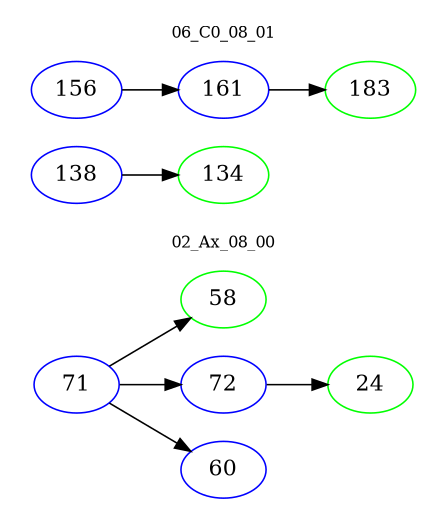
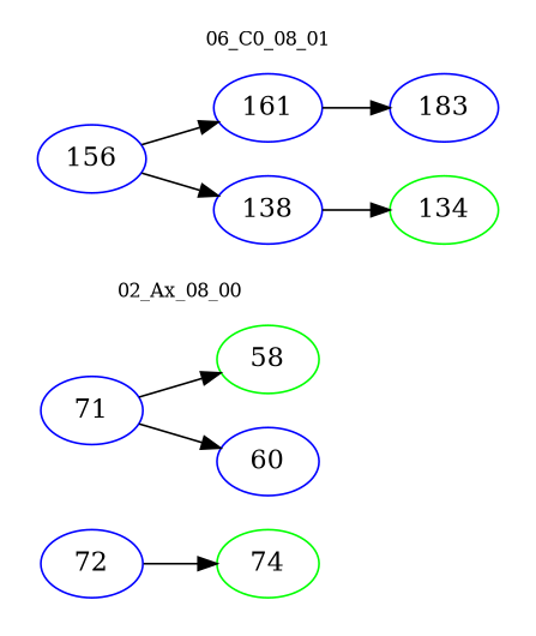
  digraph {
    rankdir=LR
    node [color=blue]
    edge [color=black]
    n1 [label=71]
    n2 [label=60]
    n3 [label=72]
    n4 [color=green label=58]
-   n5 [color=green label=24]
+   n5 [color=green label=74]
    n6 [label=156]
    n7 [label=138]
    n8 [label=161]
    n9 [color=green label=134]
-   n10 [color=green label=183]
+   n10 [label=183]
    subgraph cluster_1 {
      color=white
      fontsize=10
      label="02_Ax_08_00"
      n1
      n2
      n3
      n4
      n5
    }
    subgraph cluster_2 {
      color=white
      fontsize=10
      label="06_C0_08_01"
      n6
      n7
      n8
      n9
      n10
    }
    n1 -> n2
-   n1 -> n3
    n1 -> n4
    n3 -> n5
+   n6 -> n7
    n6 -> n8
    n7 -> n9
    n8 -> n10
  }
